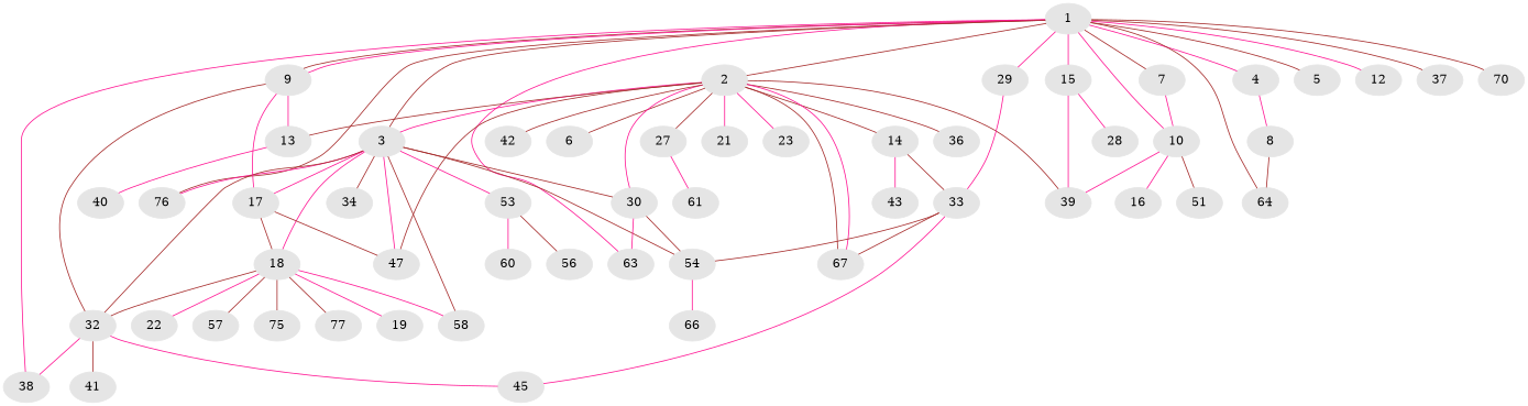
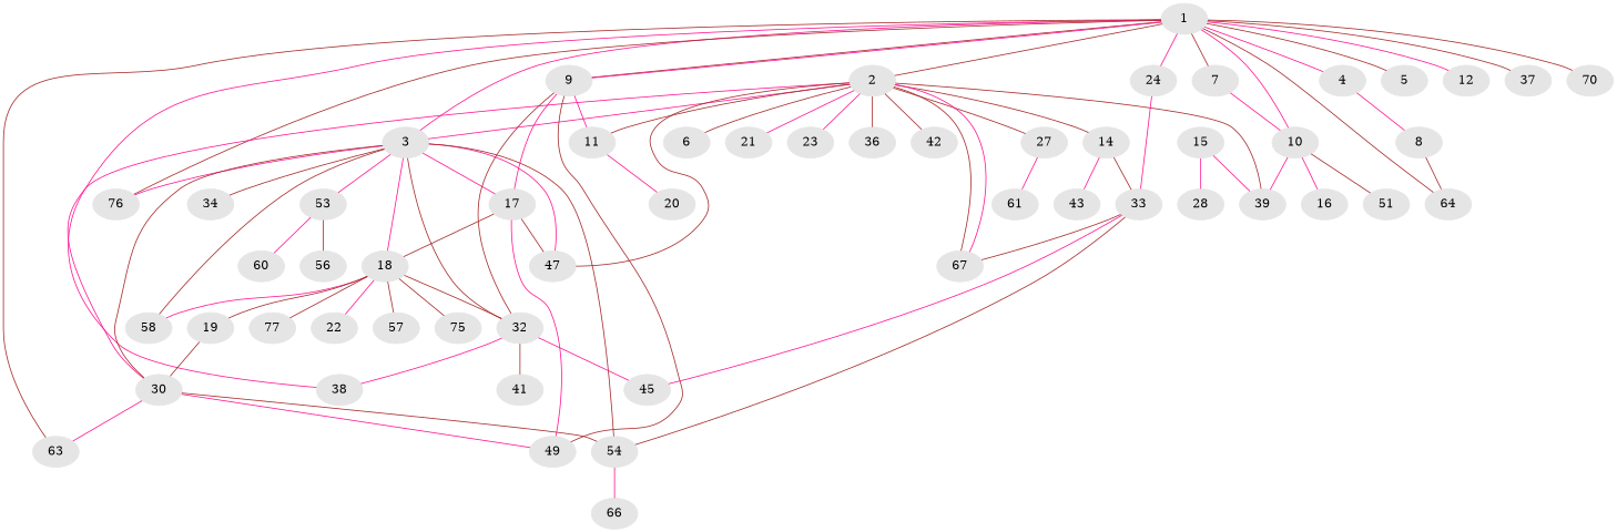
  graph {
    node [color=gray90 style=filled]
    edge [color=deeppink]
    1 [super="+50"]
    2 [super="+31"]
    3 [super="+71"]
    4
    5
    7
    9 [super="+29"]
    10 [super="+13"]
    12
    15
-   24 [label=29]
+   24
    37
    38 [super="+46"]
    n14 [label=70]
    63 [super="+69"]
    64
    76
    6
-   11 [super="+55" label=13]
+   11 [super="+55"]
    14 [super="+70"]
    21
    23
    27 [super="+44"]
    30 [super="+35"]
    36
    39
    42
    47 [super="+72"]
    67 [super="+79"]
    17 [super="+65"]
    18 [super="+26"]
    32 [super="+52"]
    34
    53 [super="+78"]
    54 [super="+62"]
    58 [super="+59"]
    8 [super="+48"]
+   49
    16
    51
    28 [super="+73"]
    33 [super="+68"]
-   20 [super="+25" label=40]
+   20 [super="+25"]
    43
    61
    19
    22
    57
    75
    77
    41
    45
    56 [super="+74"]
    60
    66
    1 -- 2 [color=brown]
-   1 -- 3 [color=brown]
+   1 -- 3
    1 -- 4
    1 -- 5 [color=brown]
    1 -- 7 [color=brown]
    1 -- 9 [color=brown]
    1 -- 9
    1 -- 10
    1 -- 12
-   1 -- 15
    1 -- 24
    1 -- 37 [color=brown]
    1 -- 38
    1 -- n14 [color=brown]
-   1 -- 63
+   1 -- 63 [color=brown]
    1 -- 64 [color=brown]
    1 -- 76 [color=brown]
    2 -- 3
    2 -- 6 [color=brown]
    2 -- 11 [color=brown]
    2 -- 14 [color=brown]
    2 -- 21
    2 -- 23
    2 -- 27 [color=brown]
    2 -- 30
    2 -- 36 [color=brown]
    2 -- 39 [color=brown]
    2 -- 42 [color=brown]
    2 -- 47 [color=brown]
    2 -- 67 [color=brown]
    2 -- 67
    3 -- 76
    3 -- 30 [color=brown]
    3 -- 47
    3 -- 17
    3 -- 18
    3 -- 32 [color=brown]
    3 -- 34 [color=brown]
    3 -- 53
    3 -- 54 [color=brown]
    3 -- 58 [color=brown]
    4 -- 8
    7 -- 10
    9 -- 11
    9 -- 17
    9 -- 32 [color=brown]
+   9 -- 49 [color=brown]
    10 -- 39
    10 -- 16
    10 -- 51 [color=brown]
    15 -- 39
    15 -- 28
    24 -- 33
    11 -- 20
    14 -- 33 [color=brown]
    14 -- 43
    27 -- 61
    30 -- 63
    30 -- 54 [color=brown]
+   30 -- 49
    17 -- 47 [color=brown]
    17 -- 18 [color=brown]
+   17 -- 49
    18 -- 32 [color=brown]
    18 -- 58
-   18 -- 19
+   18 -- 19 [color=brown]
    18 -- 22
    18 -- 57 [color=brown]
    18 -- 75 [color=brown]
    18 -- 77 [color=brown]
    32 -- 38
    32 -- 41 [color=brown]
    32 -- 45
    53 -- 56 [color=brown]
    53 -- 60
    54 -- 66
    8 -- 64 [color=brown]
    33 -- 67 [color=brown]
    33 -- 54 [color=brown]
    33 -- 45
+   19 -- 30 [color=brown]
  }
